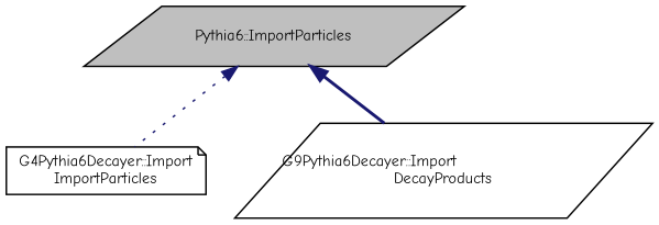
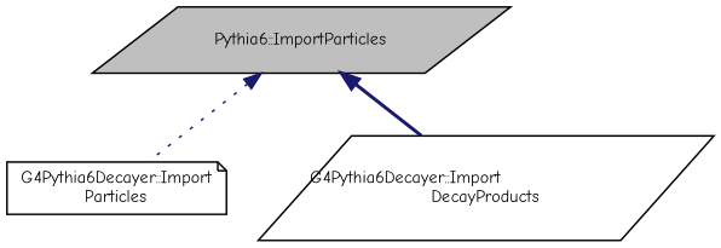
  digraph {
    fontname="Comic Neue"
    rankdir=TB
    node [color=black fontname="Comic Neue" fontsize=10 shape=parallelogram]
    edge [color=midnightblue dir=back fontname="Comic Neue" fontsize=10 labelfontname=FreeSans labelfontsize=10]
    n1 [fillcolor=grey75 fontcolor=black height=0.2 label="Pythia6::ImportParticles" style=filled width=0.4]
-   n2 [height=0.2 label="G4Pythia6Decayer::Import\lImportParticles" shape=note width=0.4]
-   n3 [height=0.2 label="G9Pythia6Decayer::Import\lDecayProducts" width=0.4]
+   n2 [height=0.2 label="G4Pythia6Decayer::Import\lParticles" shape=note width=0.4]
+   n3 [height=0.2 label="G4Pythia6Decayer::Import\lDecayProducts" width=0.4]
    n1 -> n2 [style=dotted]
    n1 -> n3 [style=bold]
  }
